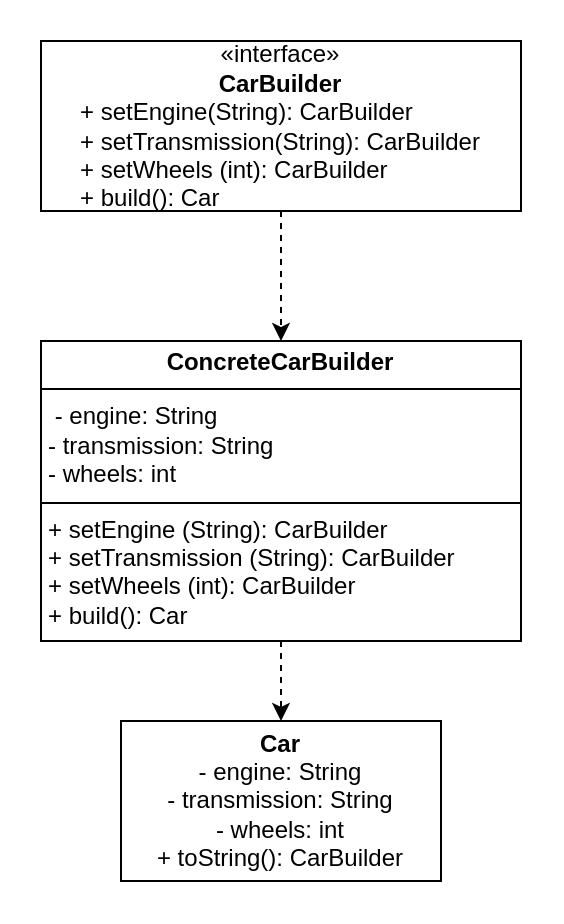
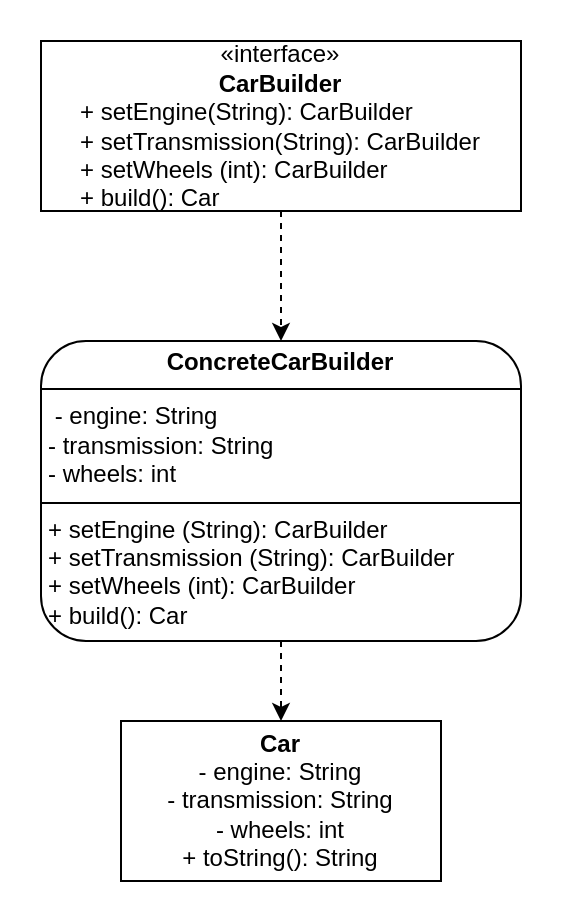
  <mxCell id="0" />
  <mxCell id="1" parent="0" />
  <mxCell id="2" style="edgeStyle=orthogonalEdgeStyle;rounded=0;orthogonalLoop=1;jettySize=auto;html=1;exitX=0.5;exitY=1;exitDx=0;exitDy=0;entryX=0.5;entryY=0;entryDx=0;entryDy=0;dashed=1;" edge="1" parent="1" source="3" target="5"><mxGeometry relative="1" as="geometry" /></mxCell>
  <mxCell id="3" value="«interface»&lt;br&gt;&lt;b&gt;CarBuilder&lt;/b&gt;&lt;div&gt;&lt;div style=&quot;text-align: justify;&quot;&gt;+ setEngine(String): CarBuilder&lt;/div&gt;&lt;div style=&quot;text-align: justify;&quot;&gt;+ setTransmission(String): CarBuilder&lt;/div&gt;&lt;div style=&quot;text-align: justify;&quot;&gt;+ setWheels (int): CarBuilder&lt;/div&gt;&lt;div style=&quot;text-align: justify;&quot;&gt;+ build(): Car&lt;/div&gt;&lt;/div&gt;" style="html=1;whiteSpace=wrap;" vertex="1" parent="1"><mxGeometry x="20" y="20" width="240" height="85" as="geometry" /></mxCell>
  <mxCell id="4" style="edgeStyle=orthogonalEdgeStyle;rounded=0;orthogonalLoop=1;jettySize=auto;html=1;exitX=0.5;exitY=1;exitDx=0;exitDy=0;entryX=0.5;entryY=0;entryDx=0;entryDy=0;dashed=1;" edge="1" parent="1" source="5" target="6"><mxGeometry relative="1" as="geometry" /></mxCell>
- <mxCell id="5" value="&lt;p style=&quot;margin:0px;margin-top:4px;text-align:center;&quot;&gt;&lt;b&gt;ConcreteCarBuilder&lt;/b&gt;&lt;/p&gt;&lt;hr size=&quot;1&quot; style=&quot;border-style:solid;&quot;&gt;&lt;p style=&quot;margin:0px;margin-left:4px;&quot;&gt;&amp;nbsp;- engine: String&lt;/p&gt;&lt;p style=&quot;margin:0px;margin-left:4px;&quot;&gt;- transmission: String&lt;/p&gt;&lt;p style=&quot;margin:0px;margin-left:4px;&quot;&gt;- wheels: int&lt;/p&gt;&lt;hr size=&quot;1&quot; style=&quot;border-style:solid;&quot;&gt;&lt;p style=&quot;margin:0px;margin-left:4px;&quot;&gt;+ setEngine (String): CarBuilder&lt;/p&gt;&lt;p style=&quot;margin:0px;margin-left:4px;&quot;&gt;+ setTransmission (String): CarBuilder&lt;/p&gt;&lt;p style=&quot;margin:0px;margin-left:4px;&quot;&gt;+ setWheels (int): CarBuilder&lt;/p&gt;&lt;p style=&quot;margin:0px;margin-left:4px;&quot;&gt;+ build(): Car&lt;/p&gt;&lt;p style=&quot;margin:0px;margin-left:4px;&quot;&gt;&lt;br&gt;&lt;/p&gt;&lt;p style=&quot;margin:0px;margin-left:4px;&quot;&gt;&lt;br&gt;&lt;/p&gt;" style="verticalAlign=top;align=left;overflow=fill;html=1;whiteSpace=wrap;" vertex="1" parent="1"><mxGeometry x="20" y="170" width="240" height="150" as="geometry" /></mxCell>
- <mxCell id="6" value="&lt;b&gt;Car&lt;/b&gt;&lt;div&gt;- engine: String&lt;/div&gt;&lt;div&gt;- transmission: String&lt;/div&gt;&lt;div&gt;- wheels: int&lt;/div&gt;&lt;div&gt;+ toString(): CarBuilder&lt;/div&gt;" style="html=1;whiteSpace=wrap;" vertex="1" parent="1"><mxGeometry x="60" y="360" width="160" height="80" as="geometry" /></mxCell>
+ <mxCell id="5" value="&lt;p style=&quot;margin:0px;margin-top:4px;text-align:center;&quot;&gt;&lt;b&gt;ConcreteCarBuilder&lt;/b&gt;&lt;/p&gt;&lt;hr size=&quot;1&quot; style=&quot;border-style:solid;&quot;&gt;&lt;p style=&quot;margin:0px;margin-left:4px;&quot;&gt;&amp;nbsp;- engine: String&lt;/p&gt;&lt;p style=&quot;margin:0px;margin-left:4px;&quot;&gt;- transmission: String&lt;/p&gt;&lt;p style=&quot;margin:0px;margin-left:4px;&quot;&gt;- wheels: int&lt;/p&gt;&lt;hr size=&quot;1&quot; style=&quot;border-style:solid;&quot;&gt;&lt;p style=&quot;margin:0px;margin-left:4px;&quot;&gt;+ setEngine (String): CarBuilder&lt;/p&gt;&lt;p style=&quot;margin:0px;margin-left:4px;&quot;&gt;+ setTransmission (String): CarBuilder&lt;/p&gt;&lt;p style=&quot;margin:0px;margin-left:4px;&quot;&gt;+ setWheels (int): CarBuilder&lt;/p&gt;&lt;p style=&quot;margin:0px;margin-left:4px;&quot;&gt;+ build(): Car&lt;/p&gt;&lt;p style=&quot;margin:0px;margin-left:4px;&quot;&gt;&lt;br&gt;&lt;/p&gt;&lt;p style=&quot;margin:0px;margin-left:4px;&quot;&gt;&lt;br&gt;&lt;/p&gt;" style="verticalAlign=top;align=left;overflow=fill;html=1;whiteSpace=wrap;rounded=1;" vertex="1" parent="1"><mxGeometry x="20" y="170" width="240" height="150" as="geometry" /></mxCell>
+ <mxCell id="6" value="&lt;b&gt;Car&lt;/b&gt;&lt;div&gt;- engine: String&lt;/div&gt;&lt;div&gt;- transmission: String&lt;/div&gt;&lt;div&gt;- wheels: int&lt;/div&gt;&lt;div&gt;+ toString(): String&lt;/div&gt;" style="html=1;whiteSpace=wrap;" vertex="1" parent="1"><mxGeometry x="60" y="360" width="160" height="80" as="geometry" /></mxCell>
